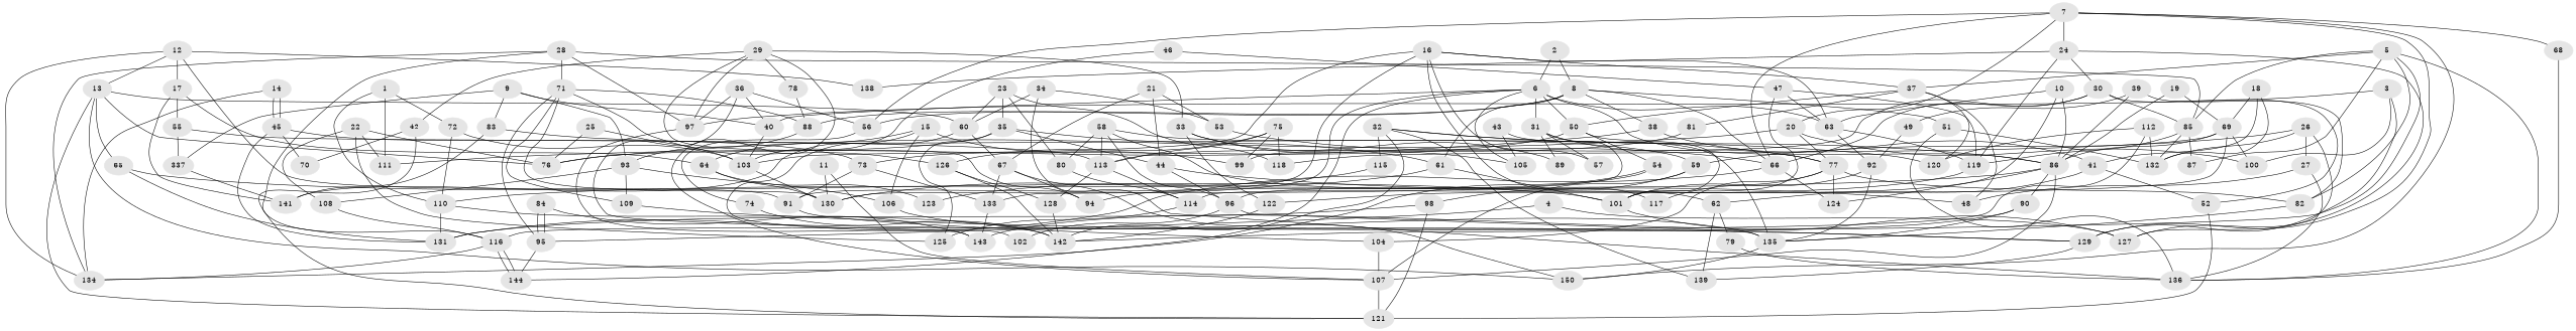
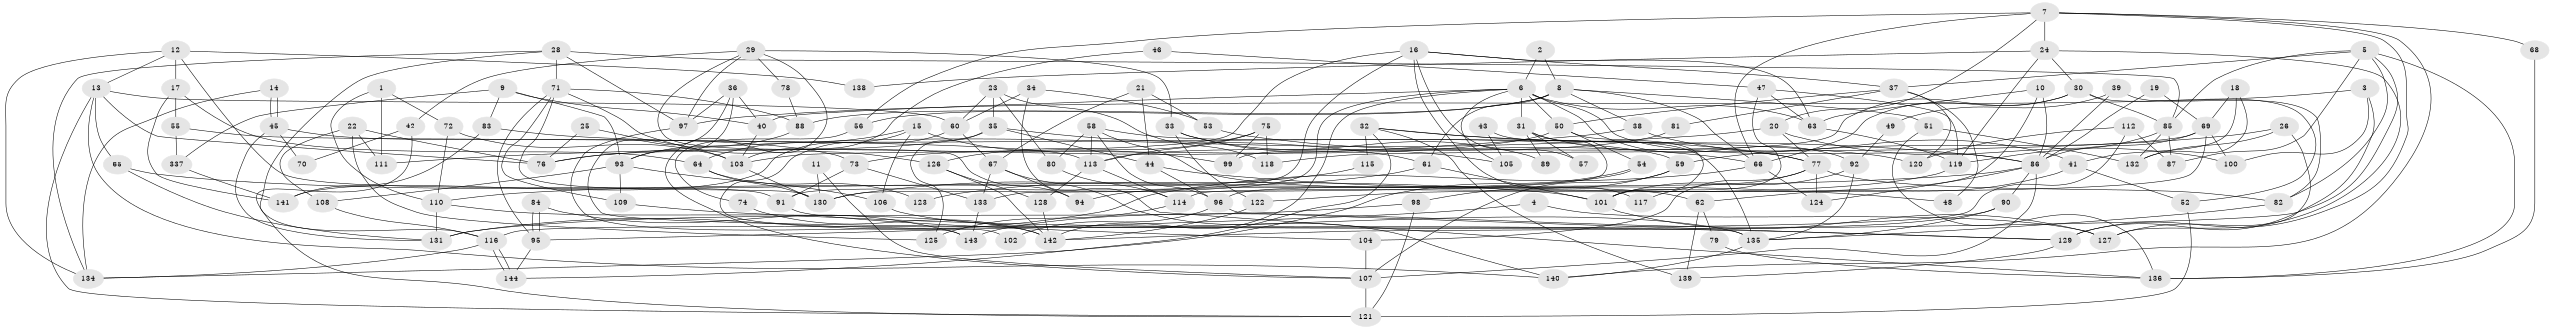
  graph {
    node [color=gray90 style=filled]
    1
    72
    110
    111
    103
    142
    131
    2
    6
    8
    31
    40
    50
    63
    86
    105
    130
    56
    66
    38
    51
    61
    88
    3
    97
    100
    129
    102
    139
    4
    95
    127
    144
    5
    37
    82
    85
    87
    136
    48
    81
    120
    135
    132
    119
    57
    77
    89
    133
    73
    101
    54
    92
    107
    124
    90
    7
    20
    24
    68
-   140 [label=150]
+   140
    76
    138
    30
    74
    41
    123
    93
    9
    83
    n71 [label=337]
    141
    106
    108
    109
    10
    96
    11
    121
    12
    13
    17
    91
    134
    60
    65
    64
    55
    104
    67
    143
    14
    45
    70
    15
    99
    16
    117
    113
    18
    69
    52
    62
    118
    114
    19
    21
    44
    53
    94
    22
    125
    116
    23
    35
    80
    122
    25
    26
-   27
    59
    98
    28
    71
    126
    29
    33
    42
    78
    32
    115
    34
    36
    39
    49
    79
    43
    46
    47
    128
    58
    75
    84
    112
    1 -- 72
    1 -- 110
    1 -- 111
    72 -- 110
    72 -- 103
    110 -- 142
    110 -- 131
    103 -- 130
    2 -- 6
    2 -- 8
    6 -- 142
    6 -- 31
    6 -- 40
    6 -- 50
    6 -- 63
    6 -- 86
    6 -- 105
    6 -- 130
    8 -- 56
    8 -- 66
    8 -- 38
    8 -- 51
    8 -- 61
    8 -- 88
    31 -- 57
    31 -- 77
    31 -- 89
    31 -- 133
    40 -- 103
    50 -- 73
    50 -- 101
    50 -- 54
    63 -- 119
-   63 -- 92
+   6 -- 92
    86 -- 110
    86 -- 107
    86 -- 124
    86 -- 90
    56 -- 74
    66 -- 131
    66 -- 124
    38 -- 111
    38 -- 41
    51 -- 136
    51 -- 132
    61 -- 101
    61 -- 123
    88 -- 93
    3 -- 97
    3 -- 100
    3 -- 129
    97 -- 102
    129 -- 139
    4 -- 95
    4 -- 127
    95 -- 144
    5 -- 142
    5 -- 37
    5 -- 82
    5 -- 85
    5 -- 87
    5 -- 136
    37 -- 50
    37 -- 48
    37 -- 81
    37 -- 120
    82 -- 135
    85 -- 87
    85 -- 132
    85 -- 119
    81 -- 113
    135 -- 140
    119 -- 122
    77 -- 82
    77 -- 124
    77 -- 104
    77 -- 117
    133 -- 143
    73 -- 133
    73 -- 91
    101 -- 127
    54 -- 134
    54 -- 94
    92 -- 135
    92 -- 101
    107 -- 121
    90 -- 135
    90 -- 143
    7 -- 56
    7 -- 66
    7 -- 129
    7 -- 20
    7 -- 24
    7 -- 68
    7 -- 140
    20 -- 100
    20 -- 77
    20 -- 76
    24 -- 127
    24 -- 119
    24 -- 138
    24 -- 30
    68 -- 136
    30 -- 66
    30 -- 85
    30 -- 99
    30 -- 52
    74 -- 142
    41 -- 52
    41 -- 62
    93 -- 106
    93 -- 108
    93 -- 109
    9 -- 40
    9 -- 93
    9 -- 83
    9 -- n71
    83 -- 120
    83 -- 141
    n71 -- 141
    106 -- 135
    108 -- 116
    109 -- 129
    10 -- 63
    10 -- 86
    10 -- 96
    96 -- 129
    96 -- 102
    11 -- 130
    11 -- 107
    12 -- 138
    12 -- 13
    12 -- 17
    12 -- 91
    12 -- 134
    13 -- 140
    13 -- 76
    13 -- 121
    13 -- 60
    13 -- 65
    17 -- 141
    17 -- 64
    17 -- 55
    91 -- 104
    60 -- 67
    60 -- 143
    65 -- 131
    65 -- 101
    64 -- 130
    64 -- 123
    55 -- n71
    55 -- 113
    104 -- 107
    67 -- 133
    67 -- 140
    67 -- 94
    14 -- 134
    14 -- 45
    14 -- 45
    45 -- 131
    45 -- 73
    45 -- 70
    15 -- 141
    15 -- 106
    15 -- 64
    15 -- 99
    16 -- 103
    16 -- 63
    16 -- 37
    16 -- 57
    16 -- 91
    16 -- 117
    113 -- 114
    113 -- 128
    18 -- 132
    18 -- 41
    18 -- 69
    69 -- 86
    69 -- 100
    69 -- 118
    69 -- 114
    52 -- 121
    62 -- 139
    62 -- 79
    114 -- 125
    19 -- 86
    19 -- 69
    21 -- 67
    21 -- 44
    21 -- 53
    44 -- 48
    44 -- 96
    53 -- 66
    22 -- 111
    22 -- 76
    22 -- 108
    22 -- 125
    116 -- 144
    116 -- 144
    116 -- 134
    23 -- 60
    23 -- 118
    23 -- 35
    23 -- 80
    35 -- 61
    35 -- 76
    35 -- 44
    35 -- 125
    80 -- 114
    122 -- 142
    25 -- 103
    25 -- 76
    26 -- 127
    26 -- 132
-   26 -- 27
    26 -- 59
-   27 -- 136
-   27 -- 48
    59 -- 107
    59 -- 98
    98 -- 131
    98 -- 121
    28 -- 97
    28 -- 85
    28 -- 134
    28 -- 116
    28 -- 71
    71 -- 130
    71 -- 88
    71 -- 95
    71 -- 109
    71 -- 126
    126 -- 142
    126 -- 128
    29 -- 97
    29 -- 107
    29 -- 94
    29 -- 33
    29 -- 42
    29 -- 78
    33 -- 105
    33 -- 89
    33 -- 122
    42 -- 121
    42 -- 70
    78 -- 88
    32 -- 86
    32 -- 139
    32 -- 144
    32 -- 77
    32 -- 115
    115 -- 130
    34 -- 136
    34 -- 60
    34 -- 53
    36 -- 40
-   36 -- 56
+   36 -- 93
    36 -- 97
    36 -- 135
    39 -- 86
    39 -- 82
    39 -- 49
    49 -- 92
    79 -- 136
    43 -- 105
    43 -- 135
    46 -- 103
    46 -- 47
    47 -- 63
    47 -- 119
    47 -- 101
    128 -- 142
    58 -- 96
    58 -- 113
    58 -- 62
    58 -- 80
    58 -- 59
    75 -- 99
    75 -- 113
    75 -- 118
    75 -- 126
    84 -- 95
    84 -- 95
    84 -- 143
    112 -- 120
-   112 -- 132
+   112 -- 87
    112 -- 116
  }
